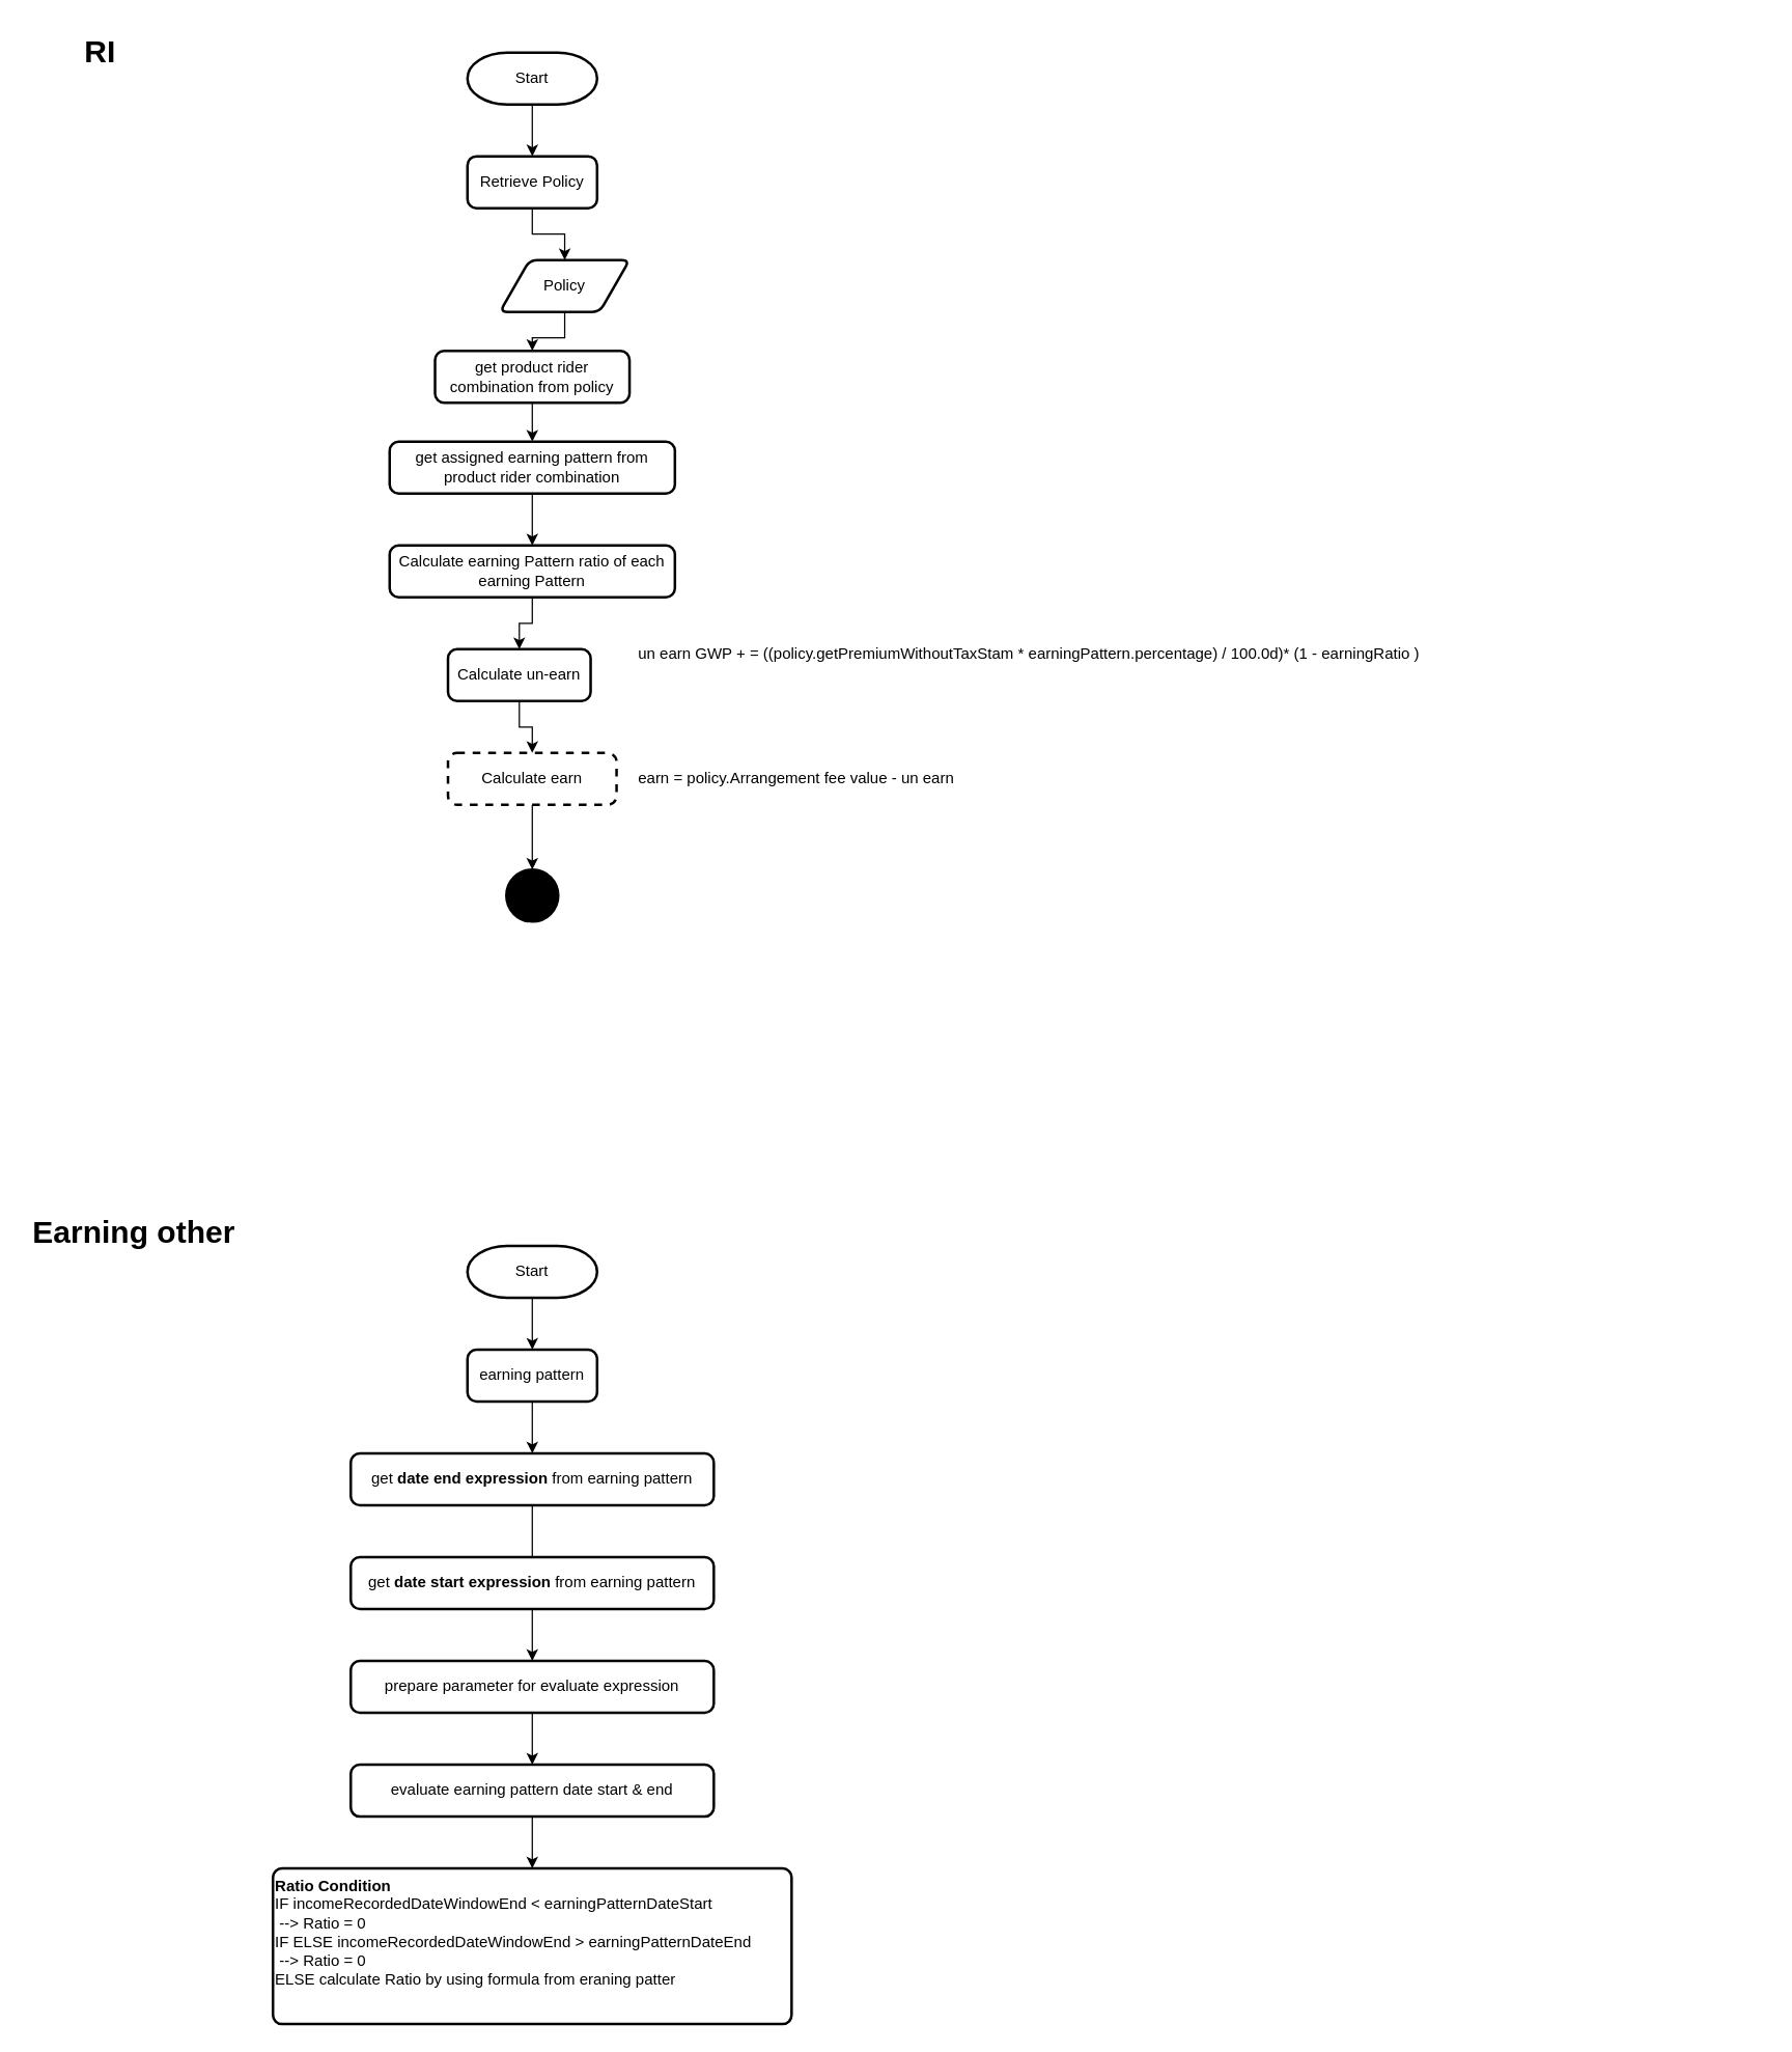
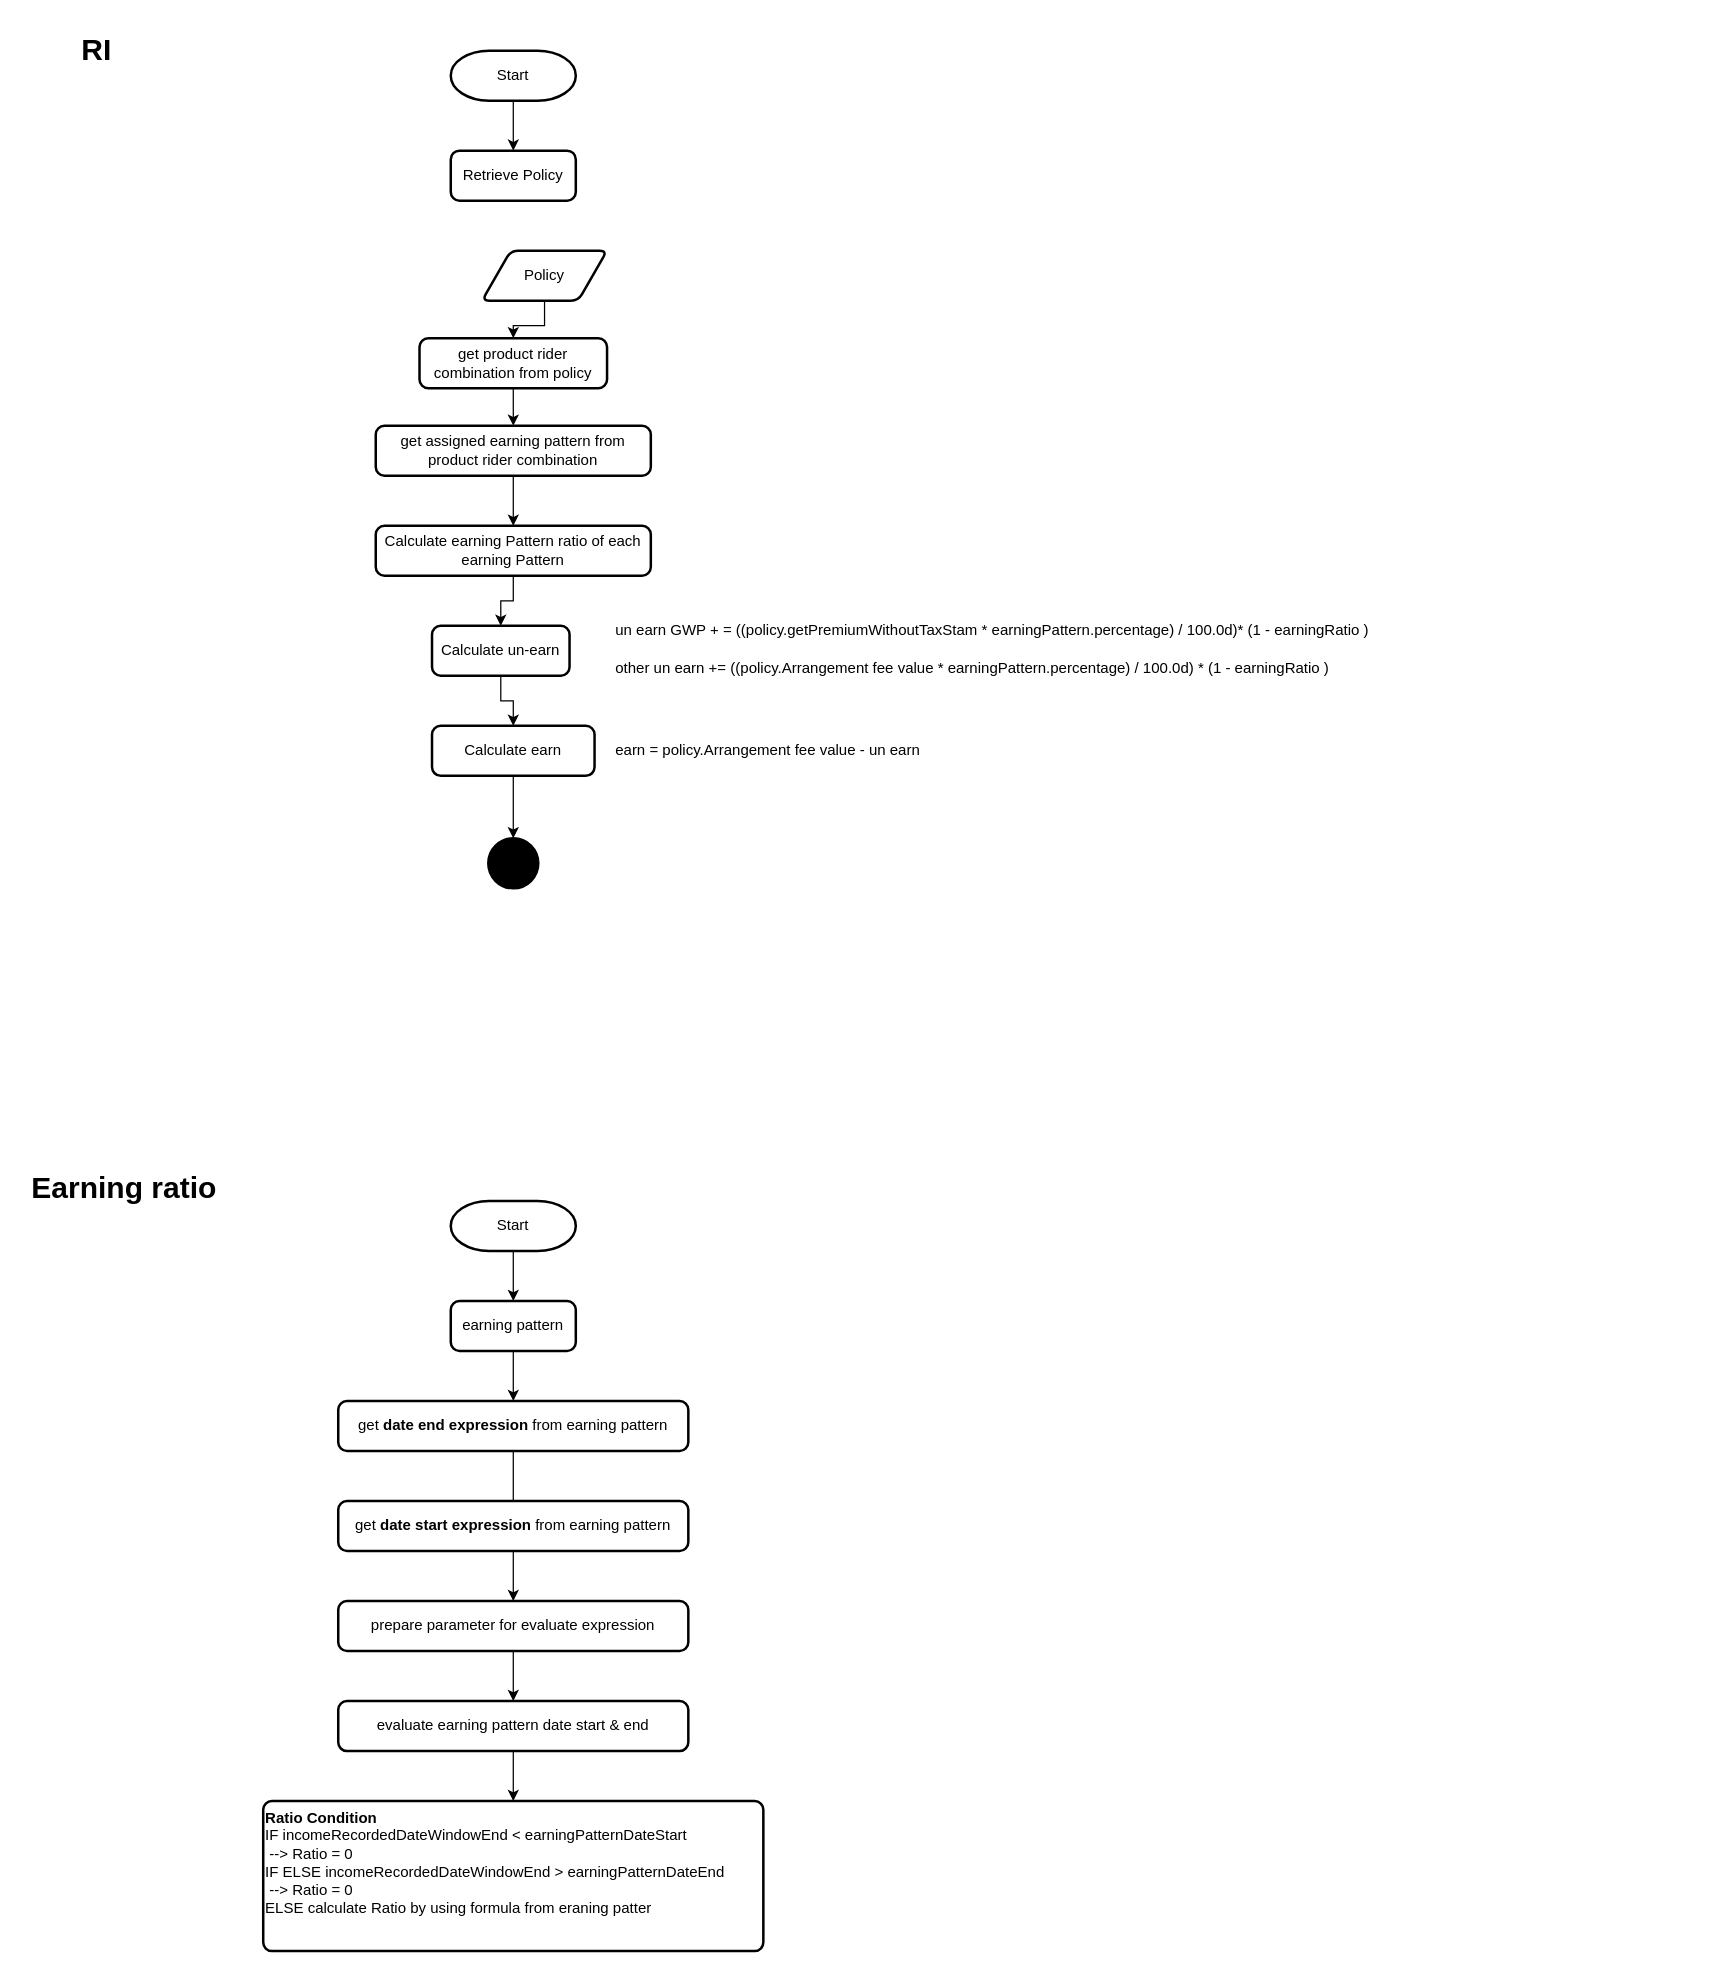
  <mxCell id="0" />
  <mxCell id="1" parent="0" />
- <mxCell id="2" style="edgeStyle=orthogonalEdgeStyle;rounded=0;orthogonalLoop=1;jettySize=auto;html=1;entryX=0.5;entryY=0;entryDx=0;entryDy=0;" edge="1" parent="1" source="3" target="5"><mxGeometry relative="1" as="geometry" /></mxCell>
  <mxCell id="3" value="Retrieve Policy" style="rounded=1;whiteSpace=wrap;html=1;absoluteArcSize=1;arcSize=14;strokeWidth=2;" vertex="1" parent="1"><mxGeometry x="360" y="120" width="100" height="40" as="geometry" /></mxCell>
  <mxCell id="4" style="edgeStyle=orthogonalEdgeStyle;rounded=0;orthogonalLoop=1;jettySize=auto;html=1;entryX=0.5;entryY=0;entryDx=0;entryDy=0;" edge="1" parent="1" source="5" target="7"><mxGeometry relative="1" as="geometry" /></mxCell>
  <mxCell id="5" value="Policy" style="shape=parallelogram;html=1;strokeWidth=2;perimeter=parallelogramPerimeter;whiteSpace=wrap;rounded=1;arcSize=12;size=0.23;" vertex="1" parent="1"><mxGeometry x="385" y="200" width="100" height="40" as="geometry" /></mxCell>
  <mxCell id="6" style="edgeStyle=orthogonalEdgeStyle;rounded=0;orthogonalLoop=1;jettySize=auto;html=1;entryX=0.5;entryY=0;entryDx=0;entryDy=0;" edge="1" parent="1" source="7" target="9"><mxGeometry relative="1" as="geometry" /></mxCell>
  <mxCell id="7" value="get product rider combination from policy" style="rounded=1;whiteSpace=wrap;html=1;absoluteArcSize=1;arcSize=14;strokeWidth=2;" vertex="1" parent="1"><mxGeometry x="335" y="270" width="150" height="40" as="geometry" /></mxCell>
  <mxCell id="8" style="edgeStyle=orthogonalEdgeStyle;rounded=0;orthogonalLoop=1;jettySize=auto;html=1;entryX=0.5;entryY=0;entryDx=0;entryDy=0;" edge="1" parent="1" source="9" target="11"><mxGeometry relative="1" as="geometry" /></mxCell>
  <mxCell id="9" value="get assigned earning pattern from product rider combination" style="rounded=1;whiteSpace=wrap;html=1;absoluteArcSize=1;arcSize=14;strokeWidth=2;" vertex="1" parent="1"><mxGeometry x="300" y="340" width="220" height="40" as="geometry" /></mxCell>
  <mxCell id="10" style="edgeStyle=orthogonalEdgeStyle;rounded=0;orthogonalLoop=1;jettySize=auto;html=1;entryX=0.5;entryY=0;entryDx=0;entryDy=0;" edge="1" parent="1" source="11" target="13"><mxGeometry relative="1" as="geometry" /></mxCell>
  <mxCell id="11" value="Calculate earning Pattern ratio of each earning Pattern" style="rounded=1;whiteSpace=wrap;html=1;absoluteArcSize=1;arcSize=14;strokeWidth=2;" vertex="1" parent="1"><mxGeometry x="300" y="420" width="220" height="40" as="geometry" /></mxCell>
  <mxCell id="12" style="edgeStyle=orthogonalEdgeStyle;rounded=0;orthogonalLoop=1;jettySize=auto;html=1;entryX=0.5;entryY=0;entryDx=0;entryDy=0;" edge="1" parent="1" source="13" target="17"><mxGeometry relative="1" as="geometry" /></mxCell>
  <mxCell id="13" value="Calculate un-earn" style="rounded=1;whiteSpace=wrap;html=1;absoluteArcSize=1;arcSize=14;strokeWidth=2;" vertex="1" parent="1"><mxGeometry x="345" y="500" width="110" height="40" as="geometry" /></mxCell>
  <mxCell id="14" value="un earn GWP + = ((policy.getPremiumWithoutTaxStam * earningPattern.percentage) / 100.0d)* (1 - earningRatio )" style="text;html=1;" vertex="1" parent="1"><mxGeometry x="490" y="490" width="800" height="30" as="geometry" /></mxCell>
+ <mxCell id="15" value="other un earn += ((policy.Arrangement fee value * earningPattern.percentage) / 100.0d) * (1 - earningRatio )" style="text;html=1;" vertex="1" parent="1"><mxGeometry x="490" y="520" width="870" height="30" as="geometry" /></mxCell>
  <mxCell id="16" style="edgeStyle=orthogonalEdgeStyle;rounded=0;orthogonalLoop=1;jettySize=auto;html=1;entryX=0.5;entryY=0;entryDx=0;entryDy=0;entryPerimeter=0;" edge="1" parent="1" source="17" target="19"><mxGeometry relative="1" as="geometry" /></mxCell>
- <mxCell id="17" value="Calculate earn" style="rounded=1;whiteSpace=wrap;html=1;absoluteArcSize=1;arcSize=14;strokeWidth=2;dashed=1;" vertex="1" parent="1"><mxGeometry x="345" y="580" width="130" height="40" as="geometry" /></mxCell>
+ <mxCell id="17" value="Calculate earn" style="rounded=1;whiteSpace=wrap;html=1;absoluteArcSize=1;arcSize=14;strokeWidth=2;" vertex="1" parent="1"><mxGeometry x="345" y="580" width="130" height="40" as="geometry" /></mxCell>
  <mxCell id="18" value="earn =&amp;nbsp;&lt;span style=&quot;white-space: nowrap&quot;&gt;policy.Arrangement fee value -&amp;nbsp;&lt;/span&gt;&lt;span style=&quot;white-space: nowrap&quot;&gt;un earn&amp;nbsp;&lt;/span&gt;" style="text;html=1;strokeColor=none;fillColor=none;align=left;verticalAlign=middle;whiteSpace=wrap;rounded=0;" vertex="1" parent="1"><mxGeometry x="490" y="590" width="450" height="20" as="geometry" /></mxCell>
  <mxCell id="19" value="" style="strokeWidth=2;html=1;shape=mxgraph.flowchart.start_2;whiteSpace=wrap;align=left;fillColor=#000000;" vertex="1" parent="1"><mxGeometry x="390" y="670" width="40" height="40" as="geometry" /></mxCell>
  <mxCell id="20" style="edgeStyle=orthogonalEdgeStyle;rounded=0;orthogonalLoop=1;jettySize=auto;html=1;entryX=0.5;entryY=0;entryDx=0;entryDy=0;" edge="1" parent="1" source="21" target="3"><mxGeometry relative="1" as="geometry" /></mxCell>
  <mxCell id="21" value="Start" style="strokeWidth=2;html=1;shape=mxgraph.flowchart.terminator;whiteSpace=wrap;align=center;" vertex="1" parent="1"><mxGeometry x="360" y="40" width="100" height="40" as="geometry" /></mxCell>
- <mxCell id="22" value="&lt;h1&gt;Earning other&amp;nbsp;&lt;/h1&gt;&lt;p&gt;&lt;br&gt;&lt;/p&gt;" style="text;html=1;strokeColor=none;fillColor=none;spacing=5;spacingTop=-20;whiteSpace=wrap;overflow=hidden;rounded=0;align=left;" vertex="1" parent="1"><mxGeometry x="20" y="930" width="190" height="40" as="geometry" /></mxCell>
+ <mxCell id="22" value="&lt;h1&gt;Earning ratio&amp;nbsp;&lt;/h1&gt;&lt;p&gt;&lt;br&gt;&lt;/p&gt;" style="text;html=1;strokeColor=none;fillColor=none;spacing=5;spacingTop=-20;whiteSpace=wrap;overflow=hidden;rounded=0;align=left;" vertex="1" parent="1"><mxGeometry x="20" y="930" width="190" height="40" as="geometry" /></mxCell>
  <mxCell id="23" value="&lt;h1&gt;RI&lt;/h1&gt;" style="text;html=1;strokeColor=none;fillColor=none;spacing=5;spacingTop=-20;whiteSpace=wrap;overflow=hidden;rounded=0;align=left;" vertex="1" parent="1"><mxGeometry x="60" y="20" width="190" height="40" as="geometry" /></mxCell>
  <mxCell id="24" style="edgeStyle=orthogonalEdgeStyle;rounded=0;orthogonalLoop=1;jettySize=auto;html=1;entryX=0.5;entryY=0;entryDx=0;entryDy=0;" edge="1" parent="1" source="25" target="27"><mxGeometry relative="1" as="geometry" /></mxCell>
  <mxCell id="25" value="Start" style="strokeWidth=2;html=1;shape=mxgraph.flowchart.terminator;whiteSpace=wrap;align=center;" vertex="1" parent="1"><mxGeometry x="360" y="960" width="100" height="40" as="geometry" /></mxCell>
  <mxCell id="26" style="edgeStyle=orthogonalEdgeStyle;rounded=0;orthogonalLoop=1;jettySize=auto;html=1;entryX=0.5;entryY=0;entryDx=0;entryDy=0;" edge="1" parent="1" source="27" target="29"><mxGeometry relative="1" as="geometry" /></mxCell>
  <mxCell id="27" value="earning pattern" style="rounded=1;whiteSpace=wrap;html=1;absoluteArcSize=1;arcSize=14;strokeWidth=2;" vertex="1" parent="1"><mxGeometry x="360" y="1040" width="100" height="40" as="geometry" /></mxCell>
  <mxCell id="28" value="" style="edgeStyle=orthogonalEdgeStyle;rounded=0;orthogonalLoop=1;jettySize=auto;html=1;endArrow=none;" edge="1" parent="1" source="29" target="31"><mxGeometry relative="1" as="geometry" /></mxCell>
  <mxCell id="29" value="get &lt;b&gt;date end expression&lt;/b&gt; from earning pattern" style="rounded=1;whiteSpace=wrap;html=1;absoluteArcSize=1;arcSize=14;strokeWidth=2;" vertex="1" parent="1"><mxGeometry x="270" y="1120" width="280" height="40" as="geometry" /></mxCell>
  <mxCell id="30" value="" style="edgeStyle=orthogonalEdgeStyle;rounded=0;orthogonalLoop=1;jettySize=auto;html=1;" edge="1" parent="1" source="31" target="33"><mxGeometry relative="1" as="geometry" /></mxCell>
  <mxCell id="31" value="get &lt;b&gt;date start expression&lt;/b&gt; from earning pattern" style="rounded=1;whiteSpace=wrap;html=1;absoluteArcSize=1;arcSize=14;strokeWidth=2;" vertex="1" parent="1"><mxGeometry x="270" y="1200" width="280" height="40" as="geometry" /></mxCell>
  <mxCell id="32" value="" style="edgeStyle=orthogonalEdgeStyle;rounded=0;orthogonalLoop=1;jettySize=auto;html=1;" edge="1" parent="1" source="33" target="35"><mxGeometry relative="1" as="geometry" /></mxCell>
  <mxCell id="33" value="prepare parameter for evaluate expression" style="rounded=1;whiteSpace=wrap;html=1;absoluteArcSize=1;arcSize=14;strokeWidth=2;" vertex="1" parent="1"><mxGeometry x="270" y="1280" width="280" height="40" as="geometry" /></mxCell>
  <mxCell id="34" value="" style="edgeStyle=orthogonalEdgeStyle;rounded=0;orthogonalLoop=1;jettySize=auto;html=1;" edge="1" parent="1" source="35" target="36"><mxGeometry relative="1" as="geometry" /></mxCell>
  <mxCell id="35" value="evaluate earning pattern date start &amp;amp; end" style="rounded=1;whiteSpace=wrap;html=1;absoluteArcSize=1;arcSize=14;strokeWidth=2;" vertex="1" parent="1"><mxGeometry x="270" y="1360" width="280" height="40" as="geometry" /></mxCell>
  <mxCell id="36" value="&lt;div&gt;&lt;span&gt;&lt;b&gt;Ratio Condition&lt;/b&gt;&lt;/span&gt;&lt;/div&gt;&lt;div&gt;&lt;span&gt;IF incomeRecordedDateWindowEnd &amp;lt; earningPatternDateStart&lt;/span&gt;&lt;/div&gt;&lt;div&gt;&lt;span&gt;&lt;span style=&quot;white-space: pre&quot;&gt; &lt;/span&gt;--&amp;gt; Ratio = 0&amp;nbsp;&lt;/span&gt;&lt;/div&gt;&lt;div&gt;&lt;span&gt;IF ELSE incomeRecordedDateWindowEnd &amp;gt; earningPatternDateEnd&lt;/span&gt;&lt;/div&gt;&lt;div&gt;&lt;span&gt;&lt;span style=&quot;white-space: pre&quot;&gt; &lt;/span&gt;--&amp;gt; Ratio = 0&amp;nbsp;&lt;/span&gt;&lt;/div&gt;&lt;div&gt;&lt;span&gt;ELSE calculate Ratio by using formula from eraning patter&lt;/span&gt;&lt;/div&gt;" style="rounded=1;whiteSpace=wrap;html=1;absoluteArcSize=1;arcSize=14;strokeWidth=2;align=left;verticalAlign=top;fontStyle=0" vertex="1" parent="1"><mxGeometry x="210" y="1440" width="400" height="120" as="geometry" /></mxCell>
